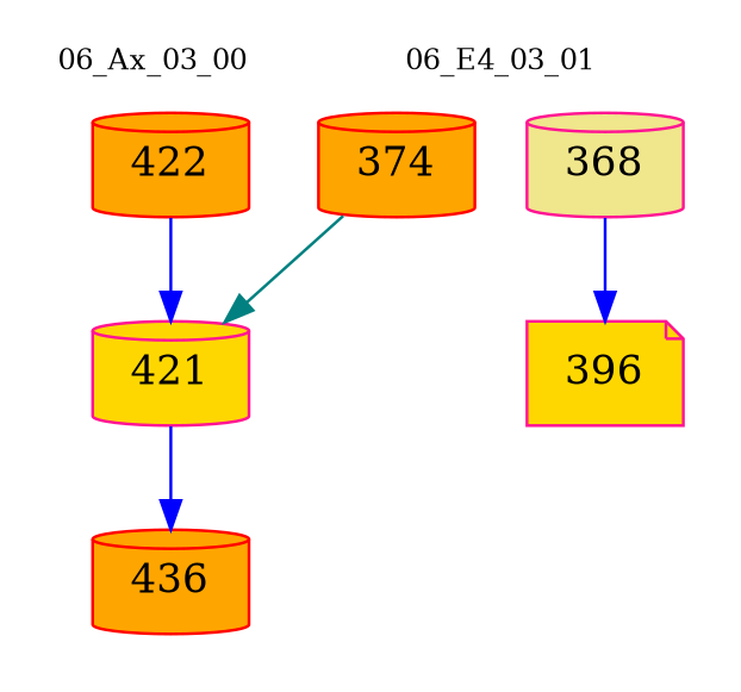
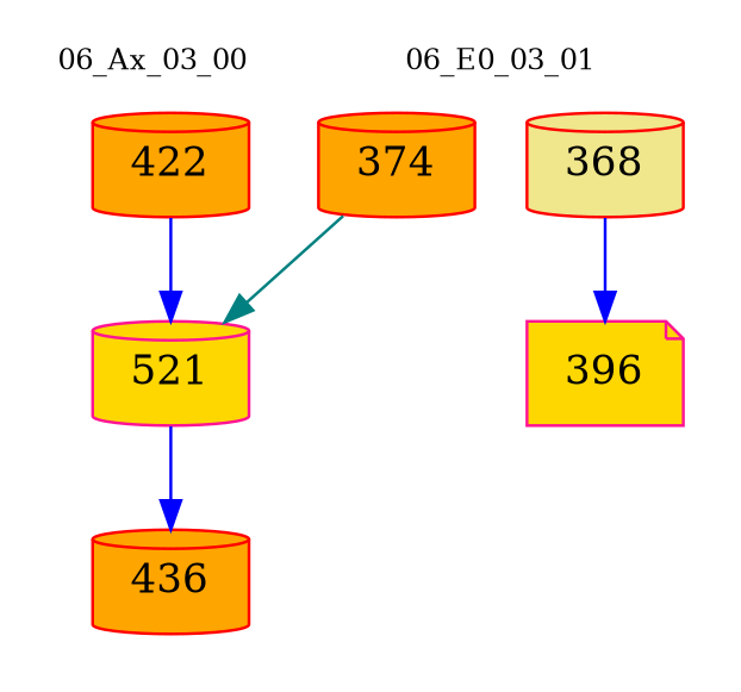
  digraph {
    node [color=red fillcolor=orange shape=cylinder style=filled]
    edge [color=blue]
    n1 [label=422]
-   n2 [color=deeppink fillcolor=gold label=421]
+   n2 [color=deeppink fillcolor=gold label=521]
    n3 [label=436]
    n4 [label=374]
-   n5 [color=deeppink fillcolor=khaki label=368]
+   n5 [fillcolor=khaki label=368]
    n6 [color=deeppink fillcolor=gold label=396 shape=note]
    subgraph cluster_1 {
      color=white
      fontsize=10
      label="06_Ax_03_00"
      n1
      n2
      n3
    }
    subgraph cluster_2 {
      color=white
      fontsize=10
-     label="06_E4_03_01"
+     label="06_E0_03_01"
      n4
      n5
      n6
    }
    n1 -> n2
    n2 -> n3
    n4 -> n2 [color=teal]
    n5 -> n6
  }
